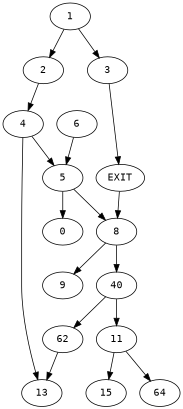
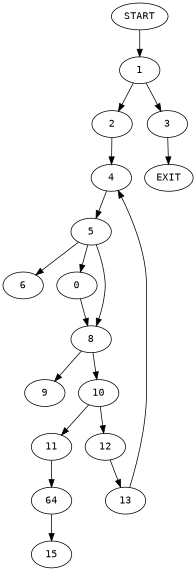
  digraph {
    fontname="DejaVu Sans Mono"
    node [fontname="DejaVu Sans Mono"]
    edge [fontname="DejaVu Sans Mono"]
+   n1 [label=START]
    1
    2
    3
    n5 [label=EXIT]
    4
    5
    6
    n9 [label=0]
    8
    9
-   10 [label=40]
+   10
    11
-   12 [label=62]
+   12
    13
    n16 [label=64]
    15
+   n1 -> 1
    1 -> 2
    1 -> 3
    2 -> 4
    3 -> n5
    4 -> 5
-   6 -> 5
+   5 -> 6
    5 -> n9
    5 -> 8
-   n5 -> 8
+   n9 -> 8
    8 -> 9
    8 -> 10
    10 -> 11
    10 -> 12
    11 -> n16
-   11 -> 15
+   n16 -> 15
    12 -> 13
-   4 -> 13
+   13 -> 4
  }
